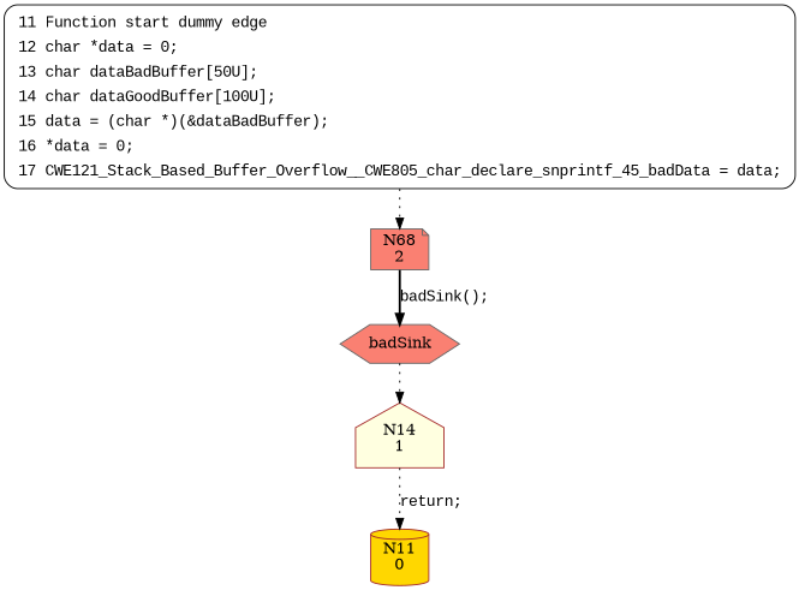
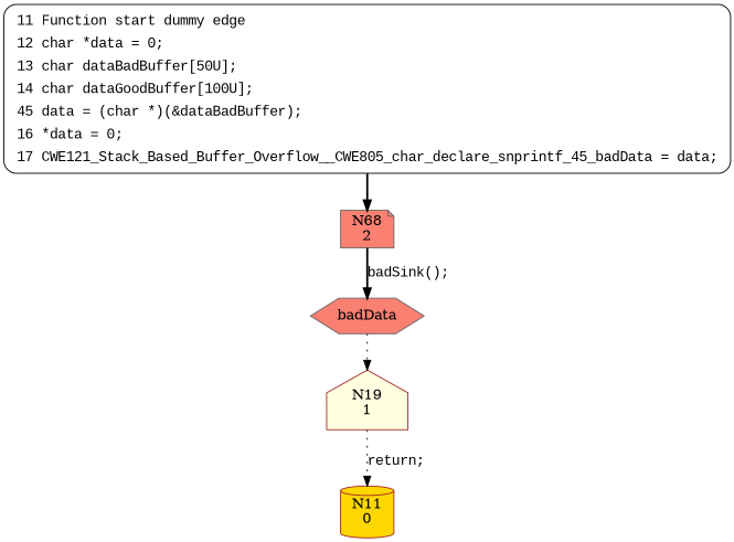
  digraph {
    node [color=gray40 fillcolor=salmon style=filled]
    edge [fontname="Courier New" style=bold]
    n1 [label="N68\n2" shape=note]
-   n2 [label=badSink shape=hexagon]
-   n3 [color=brown fillcolor=lightyellow label="N14\n1" shape=house]
+   n2 [label=badData shape=hexagon]
+   n3 [color=brown fillcolor=lightyellow label="N19\n1" shape=house]
    n4 [color=brown fillcolor=gold label="N11\n0" shape=cylinder]
-   n5 [fillcolor=white fontname="Courier New" label=<<table border="0" cellborder="0" cellpadding="3" bgcolor="white"><tr><td align="right">11</td><td align="left">Function start dummy edge</td></tr><tr><td align="right">12</td><td align="left">char *data = 0;</td></tr><tr><td align="right">13</td><td align="left">char dataBadBuffer[50U];</td></tr><tr><td align="right">14</td><td align="left">char dataGoodBuffer[100U];</td></tr><tr><td align="right">15</td><td align="left">data = (char *)(&amp;dataBadBuffer);</td></tr><tr><td align="right">16</td><td align="left">*data = 0;</td></tr><tr><td align="right">17</td><td align="left">CWE121_Stack_Based_Buffer_Overflow__CWE805_char_declare_snprintf_45_badData = data;</td></tr></table>> penwidth=1 shape=Mrecord style="filled,bold" color=""]
+   n5 [fillcolor=white fontname="Courier New" label=<<table border="0" cellborder="0" cellpadding="3" bgcolor="white"><tr><td align="right">11</td><td align="left">Function start dummy edge</td></tr><tr><td align="right">12</td><td align="left">char *data = 0;</td></tr><tr><td align="right">13</td><td align="left">char dataBadBuffer[50U];</td></tr><tr><td align="right">14</td><td align="left">char dataGoodBuffer[100U];</td></tr><tr><td align="right">45</td><td align="left">data = (char *)(&amp;dataBadBuffer);</td></tr><tr><td align="right">16</td><td align="left">*data = 0;</td></tr><tr><td align="right">17</td><td align="left">CWE121_Stack_Based_Buffer_Overflow__CWE805_char_declare_snprintf_45_badData = data;</td></tr></table>> penwidth=1 shape=Mrecord style="filled,bold" color=""]
    n1 -> n2 [label="badSink();"]
    n2 -> n3 [style=dotted]
    n3 -> n4 [label="return;" style=dotted]
-   n5 -> n1 [style=dotted fontname=""]
+   n5 -> n1 [fontname=""]
  }
